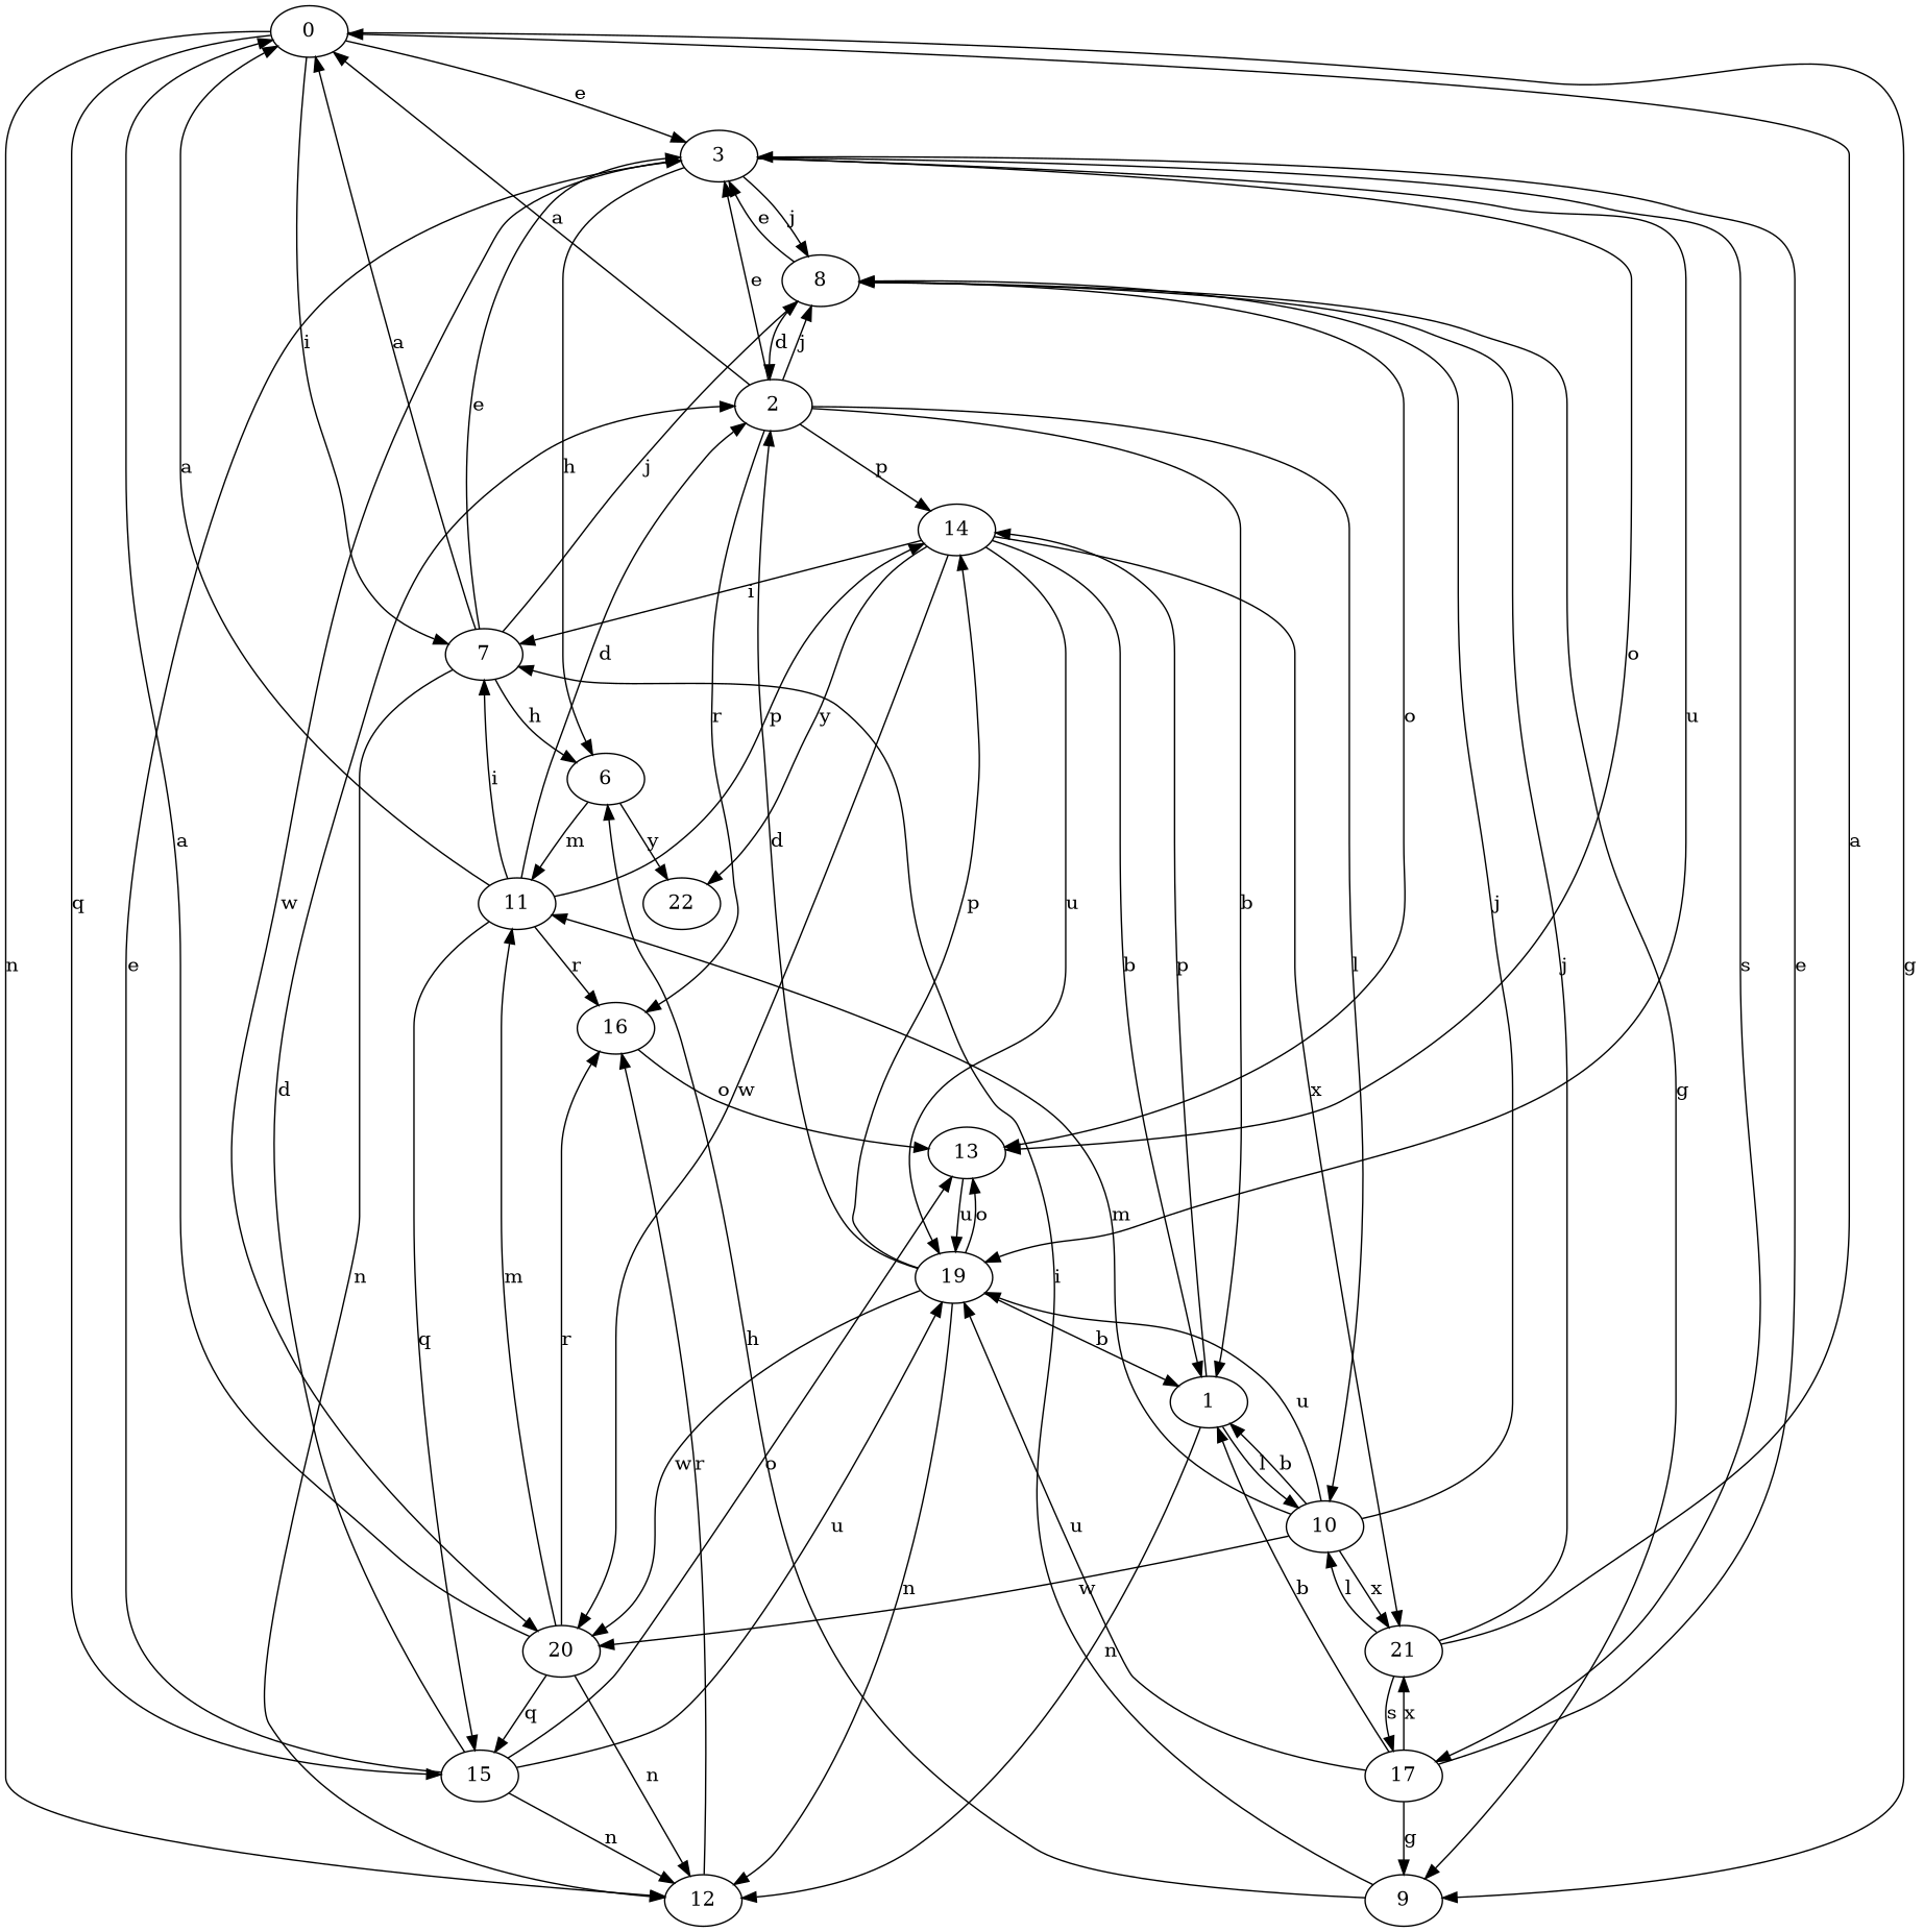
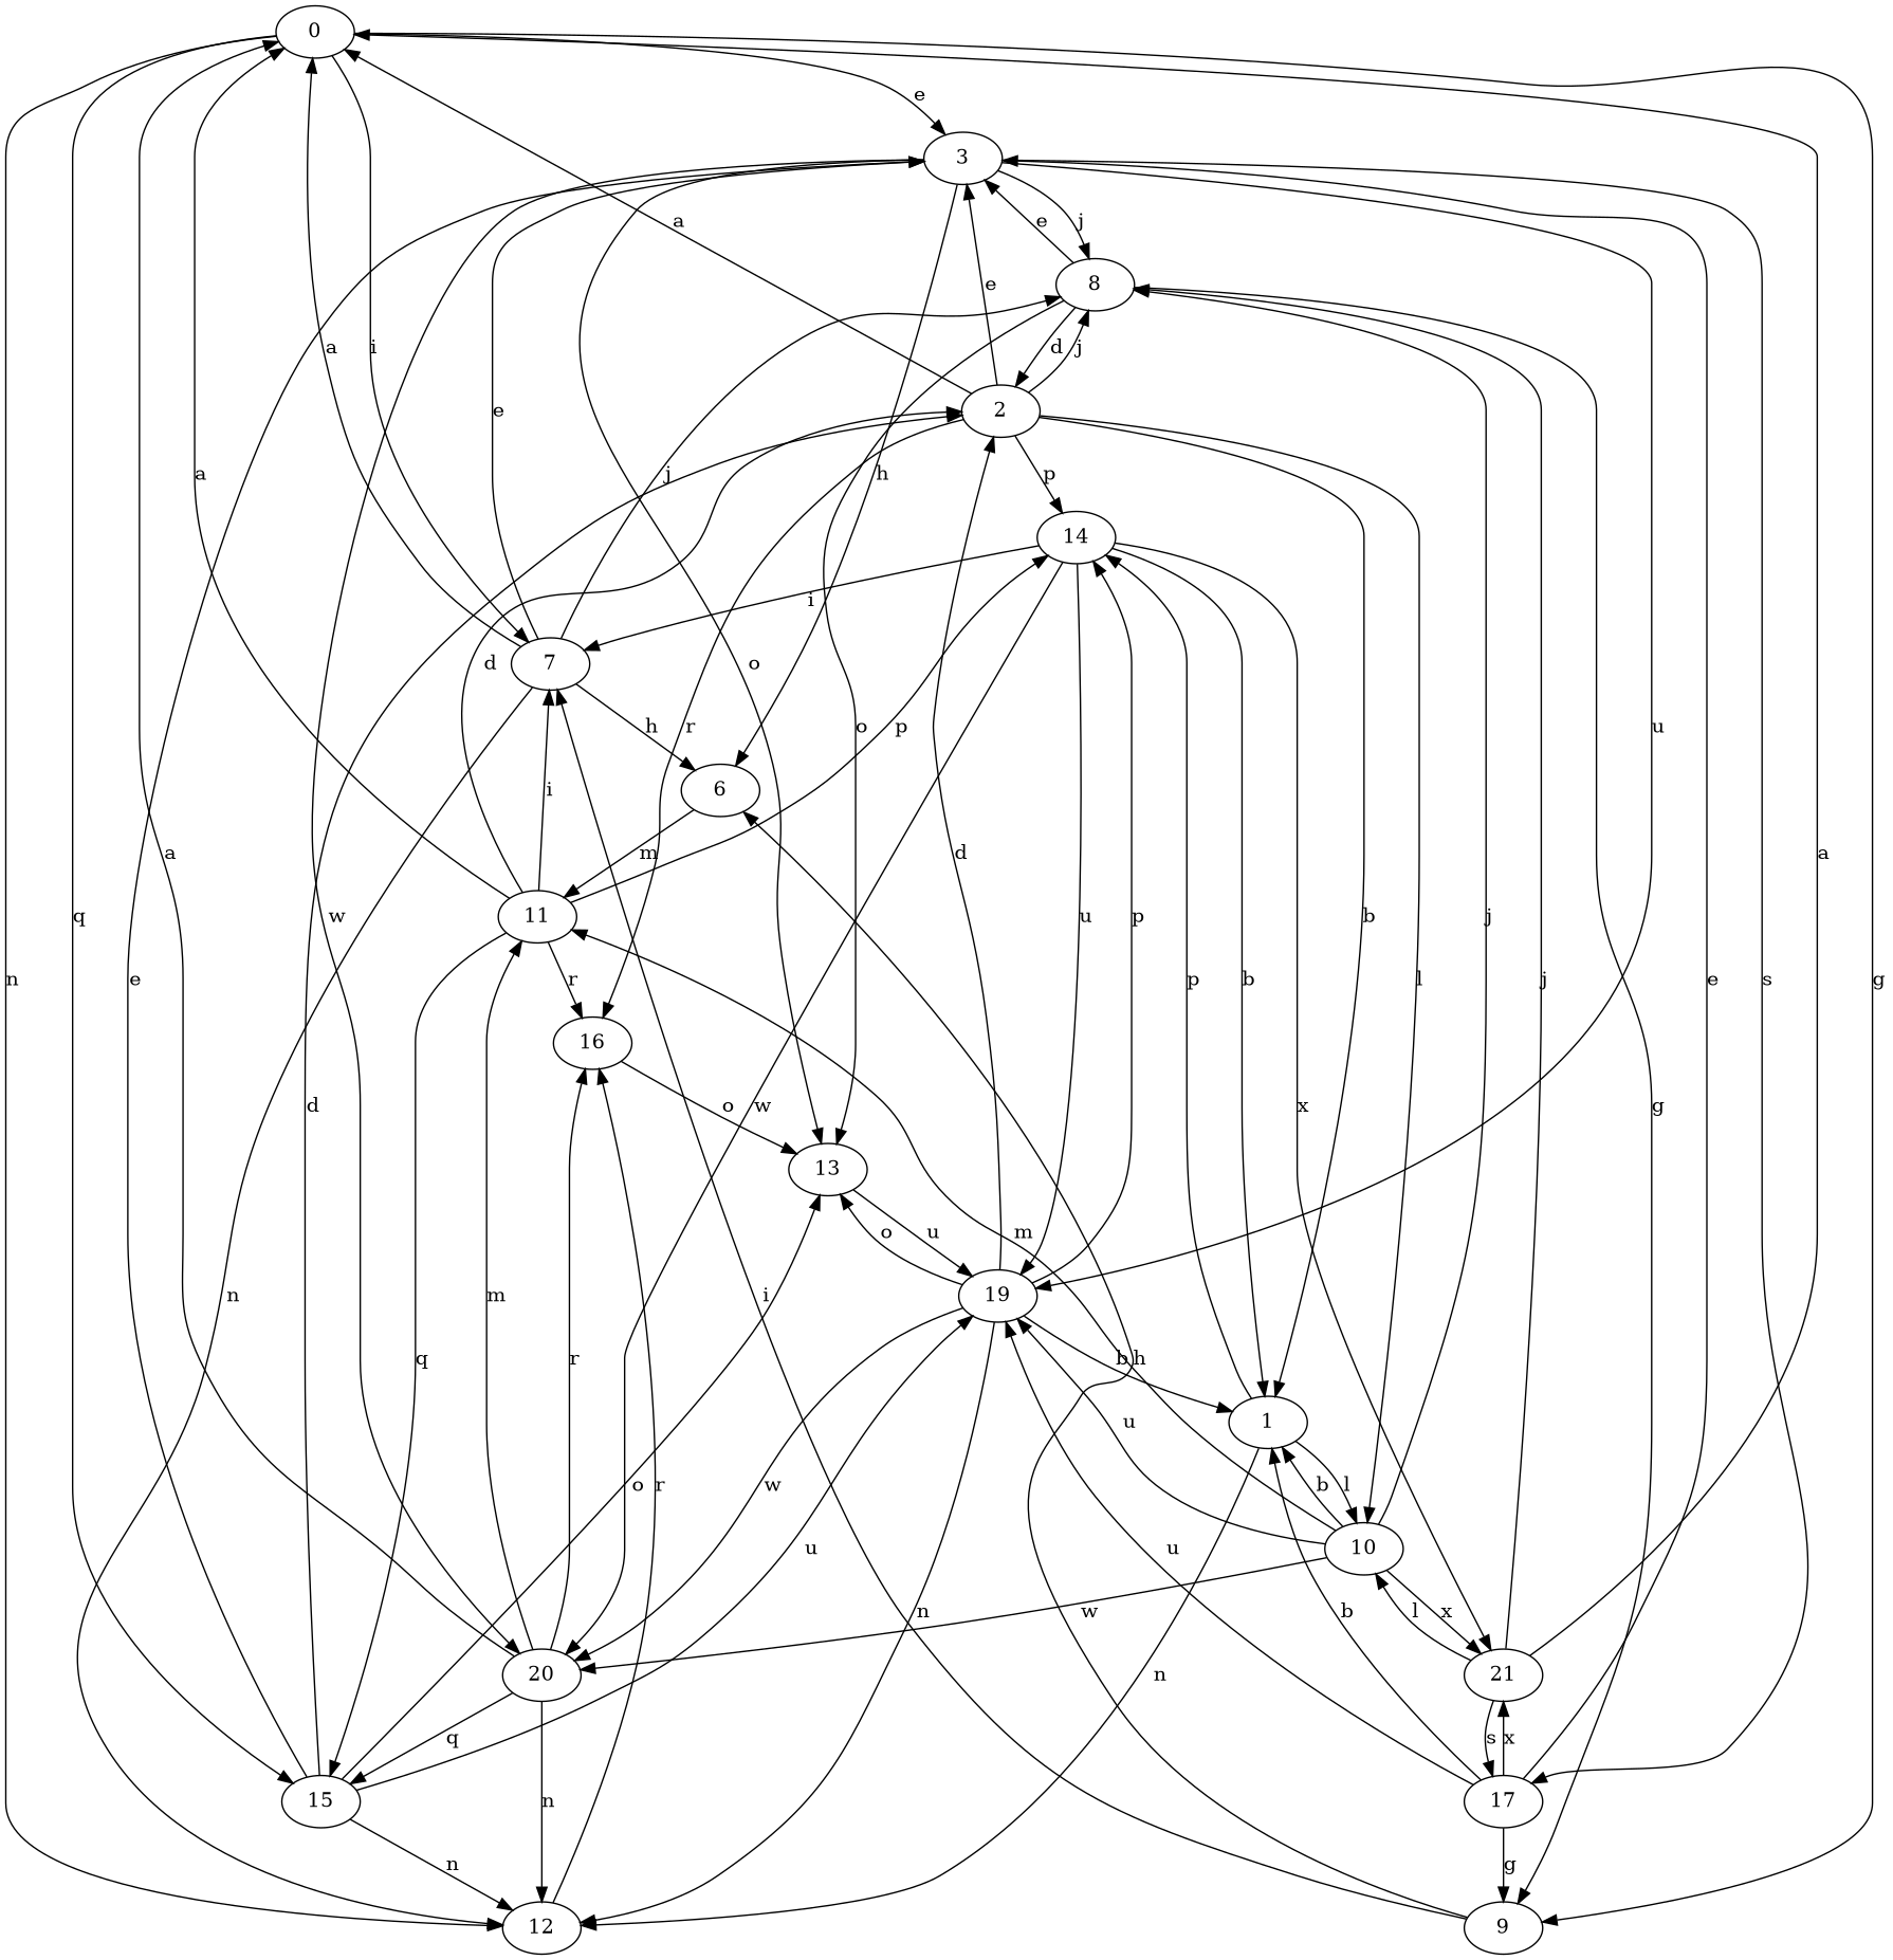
  strict digraph {
    0
    3
    n3 [label=9]
    7
    12
    15
    8
    6
    13
    17
    19
    20
    16
    2
    1
    10
    14
    11
    21
-   22
    0 -> 3 [label=e]
    0 -> n3 [label=g]
    0 -> 7 [label=i]
    0 -> 12 [label=n]
    0 -> 15 [label=q]
    3 -> 8 [label=j]
    3 -> 6 [label=h]
    3 -> 13 [label=o]
    3 -> 17 [label=s]
    3 -> 19 [label=u]
    3 -> 20 [label=w]
    n3 -> 7 [label=i]
    n3 -> 6 [label=h]
    7 -> 0 [label=a]
    7 -> 3 [label=e]
    7 -> 12 [label=n]
    7 -> 8 [label=j]
    7 -> 6 [label=h]
    12 -> 16 [label=r]
    15 -> 3 [label=e]
    15 -> 12 [label=n]
    15 -> 13 [label=o]
    15 -> 19 [label=u]
    15 -> 2 [label=d]
    8 -> 3 [label=e]
    8 -> n3 [label=g]
    8 -> 13 [label=o]
    8 -> 2 [label=d]
    6 -> 11 [label=m]
-   6 -> 22 [label=y]
    13 -> 19 [label=u]
    17 -> 3 [label=e]
    17 -> n3 [label=g]
    17 -> 19 [label=u]
    17 -> 1 [label=b]
    17 -> 21 [label=x]
    19 -> 12 [label=n]
    19 -> 13 [label=o]
    19 -> 20 [label=w]
    19 -> 2 [label=d]
    19 -> 1 [label=b]
    19 -> 14 [label=p]
    20 -> 0 [label=a]
    20 -> 12 [label=n]
    20 -> 15 [label=q]
    20 -> 16 [label=r]
    20 -> 11 [label=m]
    16 -> 13 [label=o]
    2 -> 0 [label=a]
    2 -> 3 [label=e]
    2 -> 8 [label=j]
    2 -> 16 [label=r]
    2 -> 1 [label=b]
    2 -> 10 [label=l]
    2 -> 14 [label=p]
    1 -> 12 [label=n]
    1 -> 10 [label=l]
    1 -> 14 [label=p]
    10 -> 8 [label=j]
    10 -> 19 [label=u]
    10 -> 20 [label=w]
    10 -> 1 [label=b]
    10 -> 11 [label=m]
    10 -> 21 [label=x]
    14 -> 7 [label=i]
    14 -> 19 [label=u]
    14 -> 20 [label=w]
    14 -> 1 [label=b]
    14 -> 21 [label=x]
-   14 -> 22 [label=y]
    11 -> 0 [label=a]
    11 -> 7 [label=i]
    11 -> 15 [label=q]
    11 -> 16 [label=r]
    11 -> 2 [label=d]
    11 -> 14 [label=p]
    21 -> 0 [label=a]
    21 -> 8 [label=j]
    21 -> 17 [label=s]
    21 -> 10 [label=l]
  }
